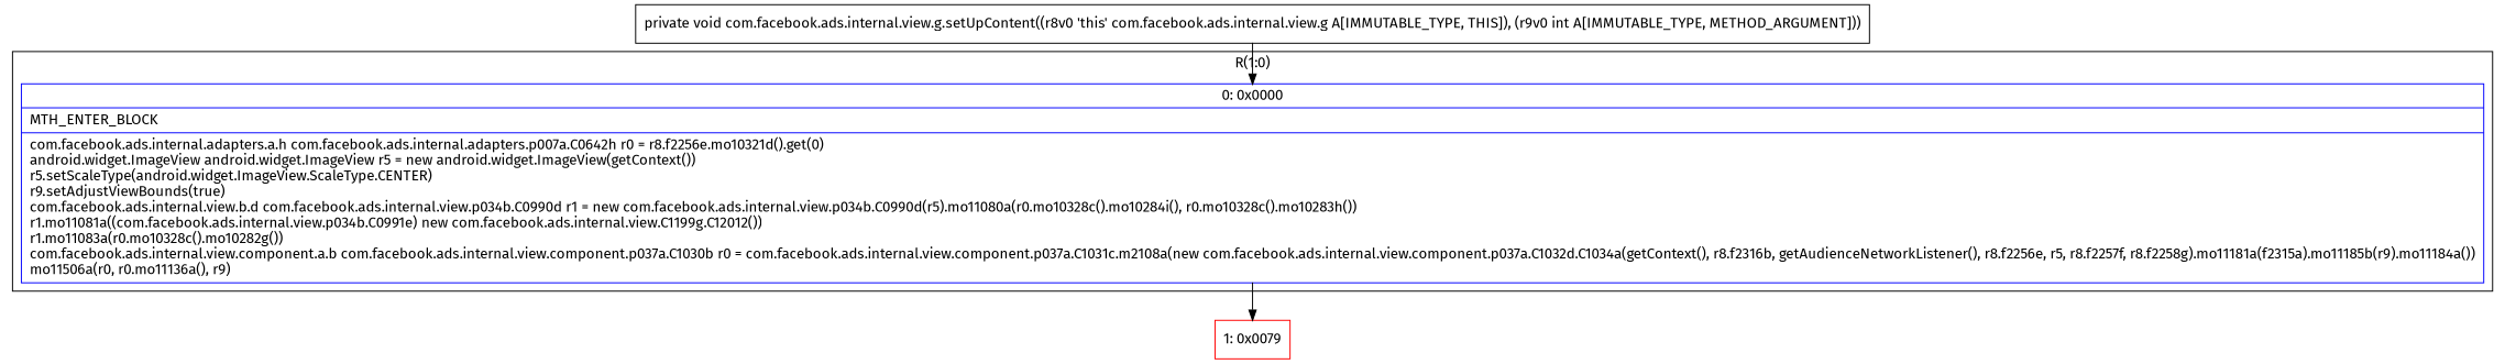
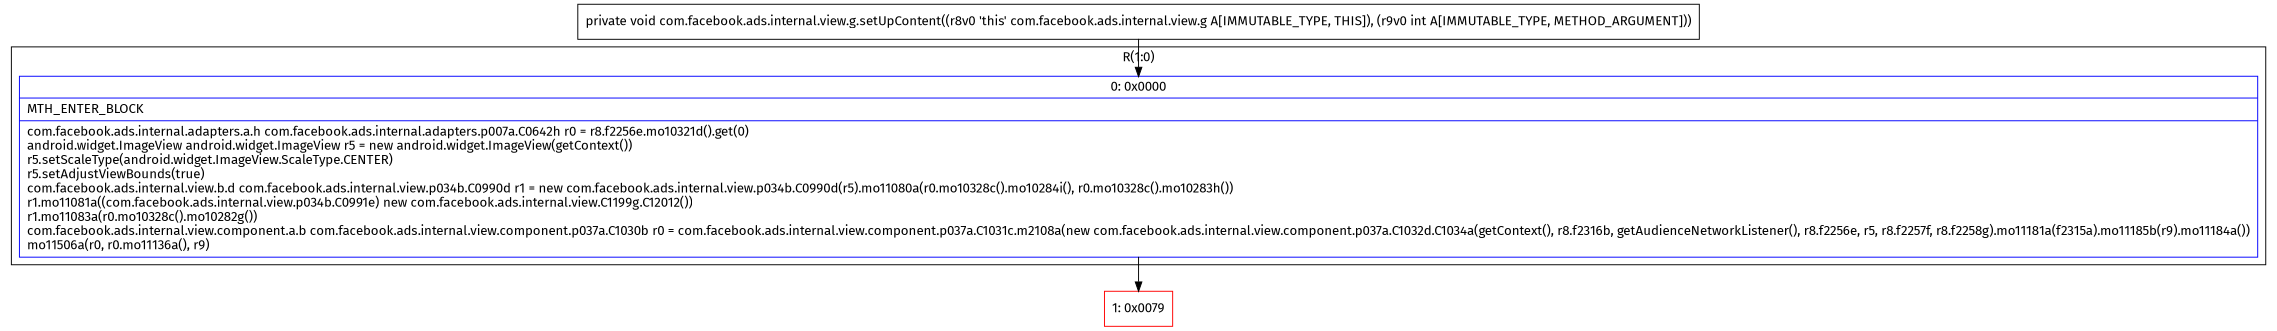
  digraph {
    fontname="Fira Sans"
    node [shape=record fontname="Fira Sans"]
    edge [fontname="Fira Sans"]
-   n1 [color=blue label="{0\:\ 0x0000|MTH_ENTER_BLOCK\l|com.facebook.ads.internal.adapters.a.h com.facebook.ads.internal.adapters.p007a.C0642h r0 = r8.f2256e.mo10321d().get(0)\landroid.widget.ImageView android.widget.ImageView r5 = new android.widget.ImageView(getContext())\lr5.setScaleType(android.widget.ImageView.ScaleType.CENTER)\lr9.setAdjustViewBounds(true)\lcom.facebook.ads.internal.view.b.d com.facebook.ads.internal.view.p034b.C0990d r1 = new com.facebook.ads.internal.view.p034b.C0990d(r5).mo11080a(r0.mo10328c().mo10284i(), r0.mo10328c().mo10283h())\lr1.mo11081a((com.facebook.ads.internal.view.p034b.C0991e) new com.facebook.ads.internal.view.C1199g.C12012())\lr1.mo11083a(r0.mo10328c().mo10282g())\lcom.facebook.ads.internal.view.component.a.b com.facebook.ads.internal.view.component.p037a.C1030b r0 = com.facebook.ads.internal.view.component.p037a.C1031c.m2108a(new com.facebook.ads.internal.view.component.p037a.C1032d.C1034a(getContext(), r8.f2316b, getAudienceNetworkListener(), r8.f2256e, r5, r8.f2257f, r8.f2258g).mo11181a(f2315a).mo11185b(r9).mo11184a())\lmo11506a(r0, r0.mo11136a(), r9)\l}"]
+   n1 [color=blue label="{0\:\ 0x0000|MTH_ENTER_BLOCK\l|com.facebook.ads.internal.adapters.a.h com.facebook.ads.internal.adapters.p007a.C0642h r0 = r8.f2256e.mo10321d().get(0)\landroid.widget.ImageView android.widget.ImageView r5 = new android.widget.ImageView(getContext())\lr5.setScaleType(android.widget.ImageView.ScaleType.CENTER)\lr5.setAdjustViewBounds(true)\lcom.facebook.ads.internal.view.b.d com.facebook.ads.internal.view.p034b.C0990d r1 = new com.facebook.ads.internal.view.p034b.C0990d(r5).mo11080a(r0.mo10328c().mo10284i(), r0.mo10328c().mo10283h())\lr1.mo11081a((com.facebook.ads.internal.view.p034b.C0991e) new com.facebook.ads.internal.view.C1199g.C12012())\lr1.mo11083a(r0.mo10328c().mo10282g())\lcom.facebook.ads.internal.view.component.a.b com.facebook.ads.internal.view.component.p037a.C1030b r0 = com.facebook.ads.internal.view.component.p037a.C1031c.m2108a(new com.facebook.ads.internal.view.component.p037a.C1032d.C1034a(getContext(), r8.f2316b, getAudienceNetworkListener(), r8.f2256e, r5, r8.f2257f, r8.f2258g).mo11181a(f2315a).mo11185b(r9).mo11184a())\lmo11506a(r0, r0.mo11136a(), r9)\l}"]
    n2 [color=red label="{1\:\ 0x0079}"]
    n3 [label="{private void com.facebook.ads.internal.view.g.setUpContent((r8v0 'this' com.facebook.ads.internal.view.g A[IMMUTABLE_TYPE, THIS]), (r9v0 int A[IMMUTABLE_TYPE, METHOD_ARGUMENT])) }"]
    subgraph cluster_1 {
      label="R(1:0)"
      n1
    }
    n1 -> n2
    n3 -> n1
  }
